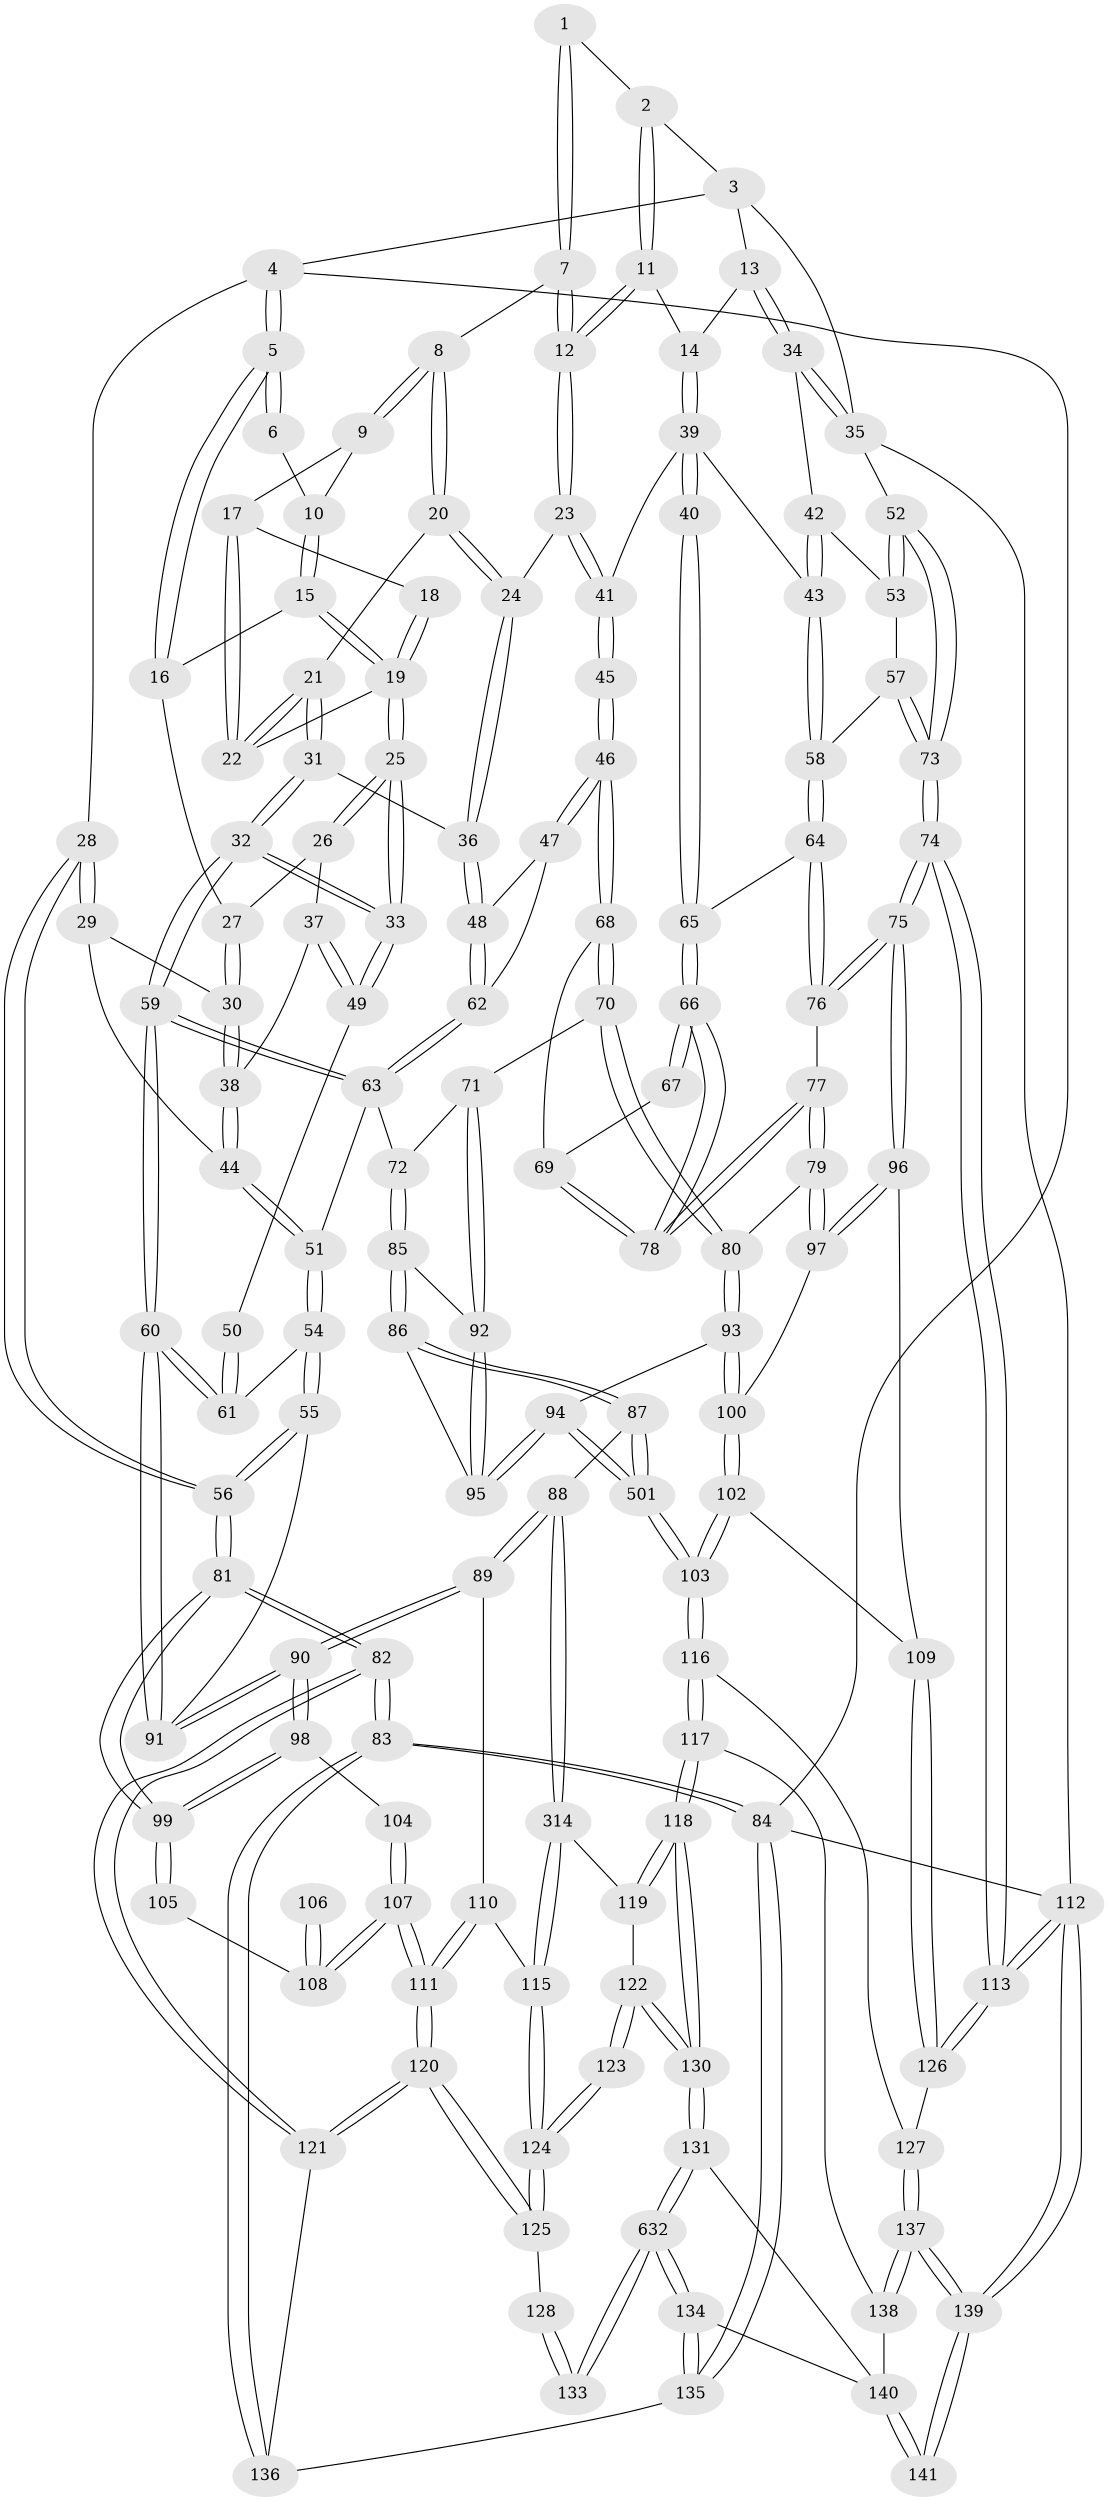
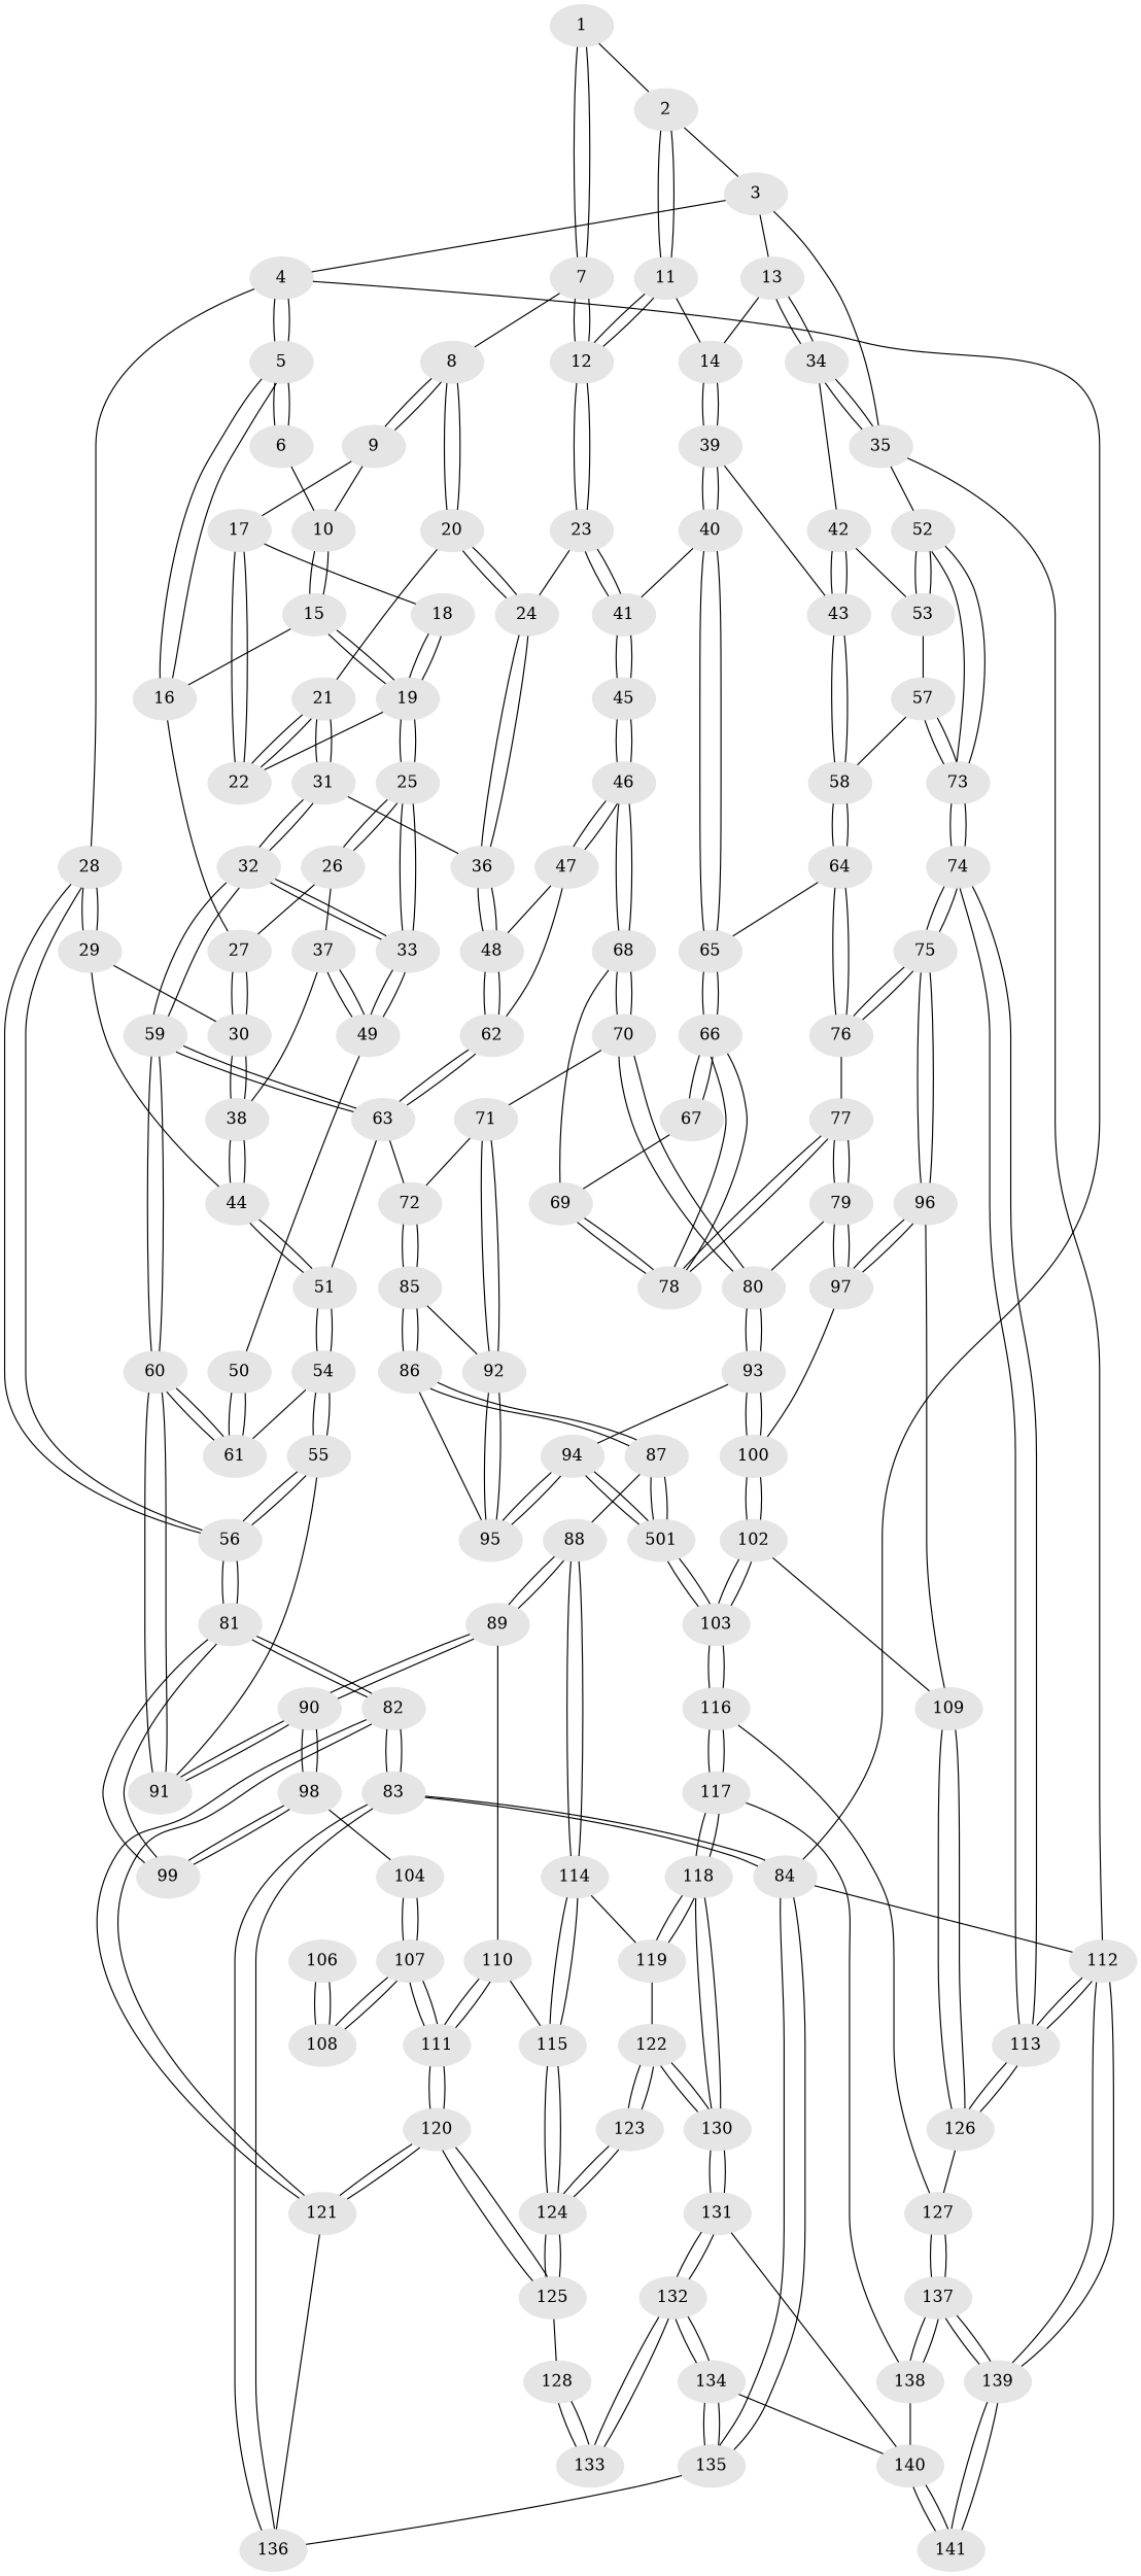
  graph {
    node [color=gray90 style=filled]
    1
    2
    7
    3
    11
    8
    12
    4
    13
    35
    14
    5
    28
    84
    34
    52
    112
    6
    16
    29
    56
    135
    10
    27
    15
    9
    20
    23
    17
    21
    24
    18
    22
    19
    39
    41
    42
    40
    43
    25
    30
    26
    33
    31
    36
    32
    45
    48
    37
    49
    38
    44
    81
    51
    59
    60
    63
    50
    53
    73
    113
    139
    62
    65
    58
    66
    46
    57
    64
    54
    47
    68
    67
    69
    70
    61
    55
    74
    91
    82
    99
    76
    72
    85
    77
    78
    71
    80
    92
    93
    95
    86
    75
    96
    126
    97
    109
    79
    100
    94
    83
    121
-   105
    136
    87
    88
    n107 [label=501]
    89
-   114 [label=314]
+   114
    103
    90
    110
    115
    119
    98
    111
    104
    102
    107
    108
    116
    117
    127
    106
    120
    124
    125
    141
    122
    118
    138
    137
    130
    140
    131
    123
    128
    133
-   132 [label=632]
+   132
    134
    1 -- 2
    1 -- 7
    1 -- 7
    2 -- 3
    2 -- 11
    2 -- 11
    7 -- 8
    7 -- 12
    7 -- 12
    3 -- 4
    3 -- 13
    3 -- 35
    11 -- 12
    11 -- 12
    11 -- 14
    8 -- 9
    8 -- 9
    8 -- 20
    8 -- 20
    12 -- 23
    12 -- 23
    4 -- 5
    4 -- 5
    4 -- 28
    4 -- 84
    13 -- 14
    13 -- 34
    13 -- 34
    35 -- 52
    35 -- 112
    14 -- 39
    14 -- 39
    5 -- 6
    5 -- 6
    5 -- 16
    5 -- 16
    28 -- 29
    28 -- 29
    28 -- 56
    28 -- 56
    84 -- 112
    84 -- 135
    84 -- 135
    34 -- 35
    34 -- 35
    34 -- 42
    52 -- 53
    52 -- 53
    52 -- 73
    52 -- 73
    112 -- 113
    112 -- 113
    112 -- 139
    112 -- 139
    6 -- 10
    16 -- 27
    29 -- 30
    29 -- 44
    56 -- 81
    56 -- 81
    135 -- 136
    10 -- 15
    10 -- 15
    27 -- 30
    27 -- 30
    15 -- 16
    15 -- 19
    15 -- 19
    9 -- 10
    9 -- 17
    20 -- 21
    20 -- 24
    20 -- 24
    23 -- 24
    23 -- 41
    23 -- 41
    17 -- 18
    17 -- 22
    17 -- 22
    21 -- 22
    21 -- 22
    21 -- 31
    21 -- 31
    24 -- 36
    24 -- 36
    18 -- 19
    18 -- 19
    19 -- 22
    19 -- 25
    19 -- 25
    39 -- 40
    39 -- 40
    39 -- 43
    41 -- 45
    41 -- 45
    42 -- 43
    42 -- 43
    42 -- 53
-   39 -- 41
+   40 -- 41
    40 -- 65
    40 -- 65
    43 -- 58
    43 -- 58
    25 -- 26
    25 -- 26
    25 -- 33
    25 -- 33
    30 -- 38
    30 -- 38
    26 -- 27
    26 -- 37
    33 -- 49
    33 -- 49
    31 -- 36
    31 -- 32
    31 -- 32
    36 -- 48
    36 -- 48
    32 -- 33
    32 -- 33
    32 -- 59
    32 -- 59
    45 -- 46
    45 -- 46
    48 -- 62
    48 -- 62
    37 -- 49
    37 -- 49
    37 -- 38
    49 -- 50
    38 -- 44
    38 -- 44
    44 -- 51
    44 -- 51
    81 -- 82
    81 -- 82
    81 -- 99
    81 -- 99
    51 -- 54
    51 -- 54
    59 -- 60
    59 -- 60
    59 -- 63
    59 -- 63
    60 -- 61
    60 -- 61
    60 -- 91
    60 -- 91
    63 -- 51
    63 -- 72
    50 -- 61
    50 -- 61
    53 -- 57
    73 -- 74
    73 -- 74
    113 -- 126
    113 -- 126
    139 -- 141
    139 -- 141
    62 -- 63
    62 -- 63
    65 -- 66
    65 -- 66
    58 -- 64
    58 -- 64
    66 -- 67
    66 -- 67
    66 -- 78
    66 -- 78
    46 -- 47
    46 -- 47
    46 -- 68
    46 -- 68
    57 -- 73
    57 -- 73
    57 -- 58
    64 -- 65
    64 -- 76
    64 -- 76
    54 -- 61
    54 -- 55
    54 -- 55
    47 -- 48
    47 -- 62
    68 -- 69
    68 -- 70
    68 -- 70
    67 -- 69
    69 -- 78
    69 -- 78
    70 -- 71
    70 -- 80
    70 -- 80
    55 -- 56
    55 -- 56
    55 -- 91
    74 -- 113
    74 -- 113
    74 -- 75
    74 -- 75
    82 -- 83
    82 -- 83
    82 -- 121
    82 -- 121
-   99 -- 105
-   99 -- 105
    76 -- 77
    72 -- 85
    72 -- 85
    85 -- 92
    85 -- 86
    85 -- 86
    77 -- 78
    77 -- 78
    77 -- 79
    77 -- 79
    71 -- 72
    71 -- 92
    71 -- 92
    80 -- 93
    80 -- 93
    92 -- 95
    92 -- 95
    93 -- 100
    93 -- 100
    93 -- 94
    86 -- 95
    86 -- 87
    86 -- 87
    75 -- 76
    75 -- 76
    75 -- 96
    75 -- 96
    96 -- 97
    96 -- 97
    96 -- 109
    126 -- 127
    97 -- 100
    109 -- 126
    109 -- 126
    79 -- 80
    79 -- 97
    79 -- 97
    100 -- 102
    100 -- 102
    94 -- 95
    94 -- 95
    94 -- n107
    94 -- n107
    83 -- 84
    83 -- 84
    83 -- 136
    83 -- 136
    121 -- 136
-   105 -- 108
    87 -- 88
    87 -- n107
    87 -- n107
    88 -- 89
    88 -- 89
    88 -- 114
    88 -- 114
    n107 -- 103
    n107 -- 103
    89 -- 90
    89 -- 90
    89 -- 110
    114 -- 115
    114 -- 115
    114 -- 119
    103 -- 116
    103 -- 116
    90 -- 91
    90 -- 91
    90 -- 98
    90 -- 98
    110 -- 115
    110 -- 111
    110 -- 111
    115 -- 124
    115 -- 124
    119 -- 122
    98 -- 99
    98 -- 99
    98 -- 104
    111 -- 120
    111 -- 120
    104 -- 107
    104 -- 107
    102 -- 109
    102 -- 103
    102 -- 103
    107 -- 111
    107 -- 111
    107 -- 108
    107 -- 108
    116 -- 117
    116 -- 117
    116 -- 127
    117 -- 118
    117 -- 118
    117 -- 138
    127 -- 137
    127 -- 137
    106 -- 108
    106 -- 108
    120 -- 121
    120 -- 121
    120 -- 125
    120 -- 125
    124 -- 125
    124 -- 125
    125 -- 128
    122 -- 130
    122 -- 130
    122 -- 123
    122 -- 123
    118 -- 119
    118 -- 119
    118 -- 130
    118 -- 130
    138 -- 140
    137 -- 139
    137 -- 139
    137 -- 138
    137 -- 138
    130 -- 131
    130 -- 131
    140 -- 141
    140 -- 141
    131 -- 140
    131 -- 132
    131 -- 132
    123 -- 124
    123 -- 124
    128 -- 133
    128 -- 133
    132 -- 133
    132 -- 133
    132 -- 134
    132 -- 134
    134 -- 135
    134 -- 135
    134 -- 140
  }
